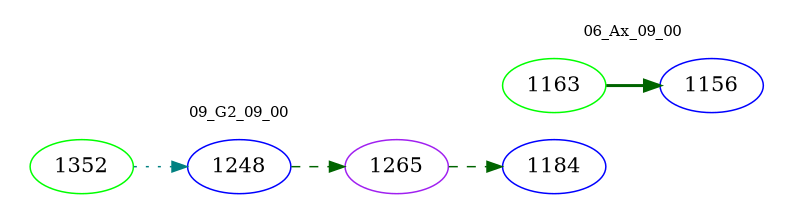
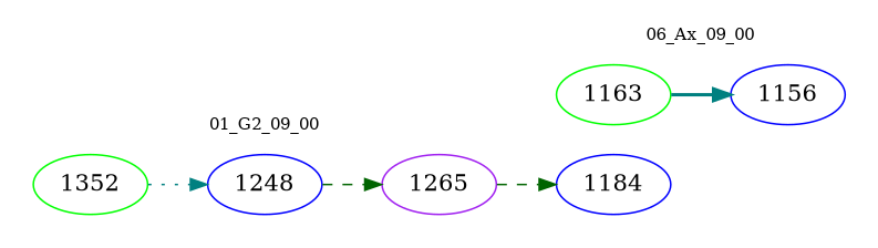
  digraph {
    rankdir=LR
    node [color=blue]
    edge [color=teal style=dashed]
    n1 [color=green label=1163]
    n2 [label=1156]
    n3 [label=1184]
    n4 [color=green label=1352]
    n5 [label=1248]
    n6 [color=purple label=1265]
    subgraph cluster_1 {
      color=white
      fontsize=10
      label="06_Ax_09_00"
      n1
      n2
      n3
    }
    subgraph cluster_2 {
      color=white
      fontsize=10
-     label="09_G2_09_00"
+     label="01_G2_09_00"
      n4
      n5
      n6
    }
-   n1 -> n2 [color=darkgreen style=bold]
+   n1 -> n2 [style=bold]
    n4 -> n5 [style=dotted]
    n5 -> n6 [color=darkgreen]
    n6 -> n3 [color=darkgreen]
  }
